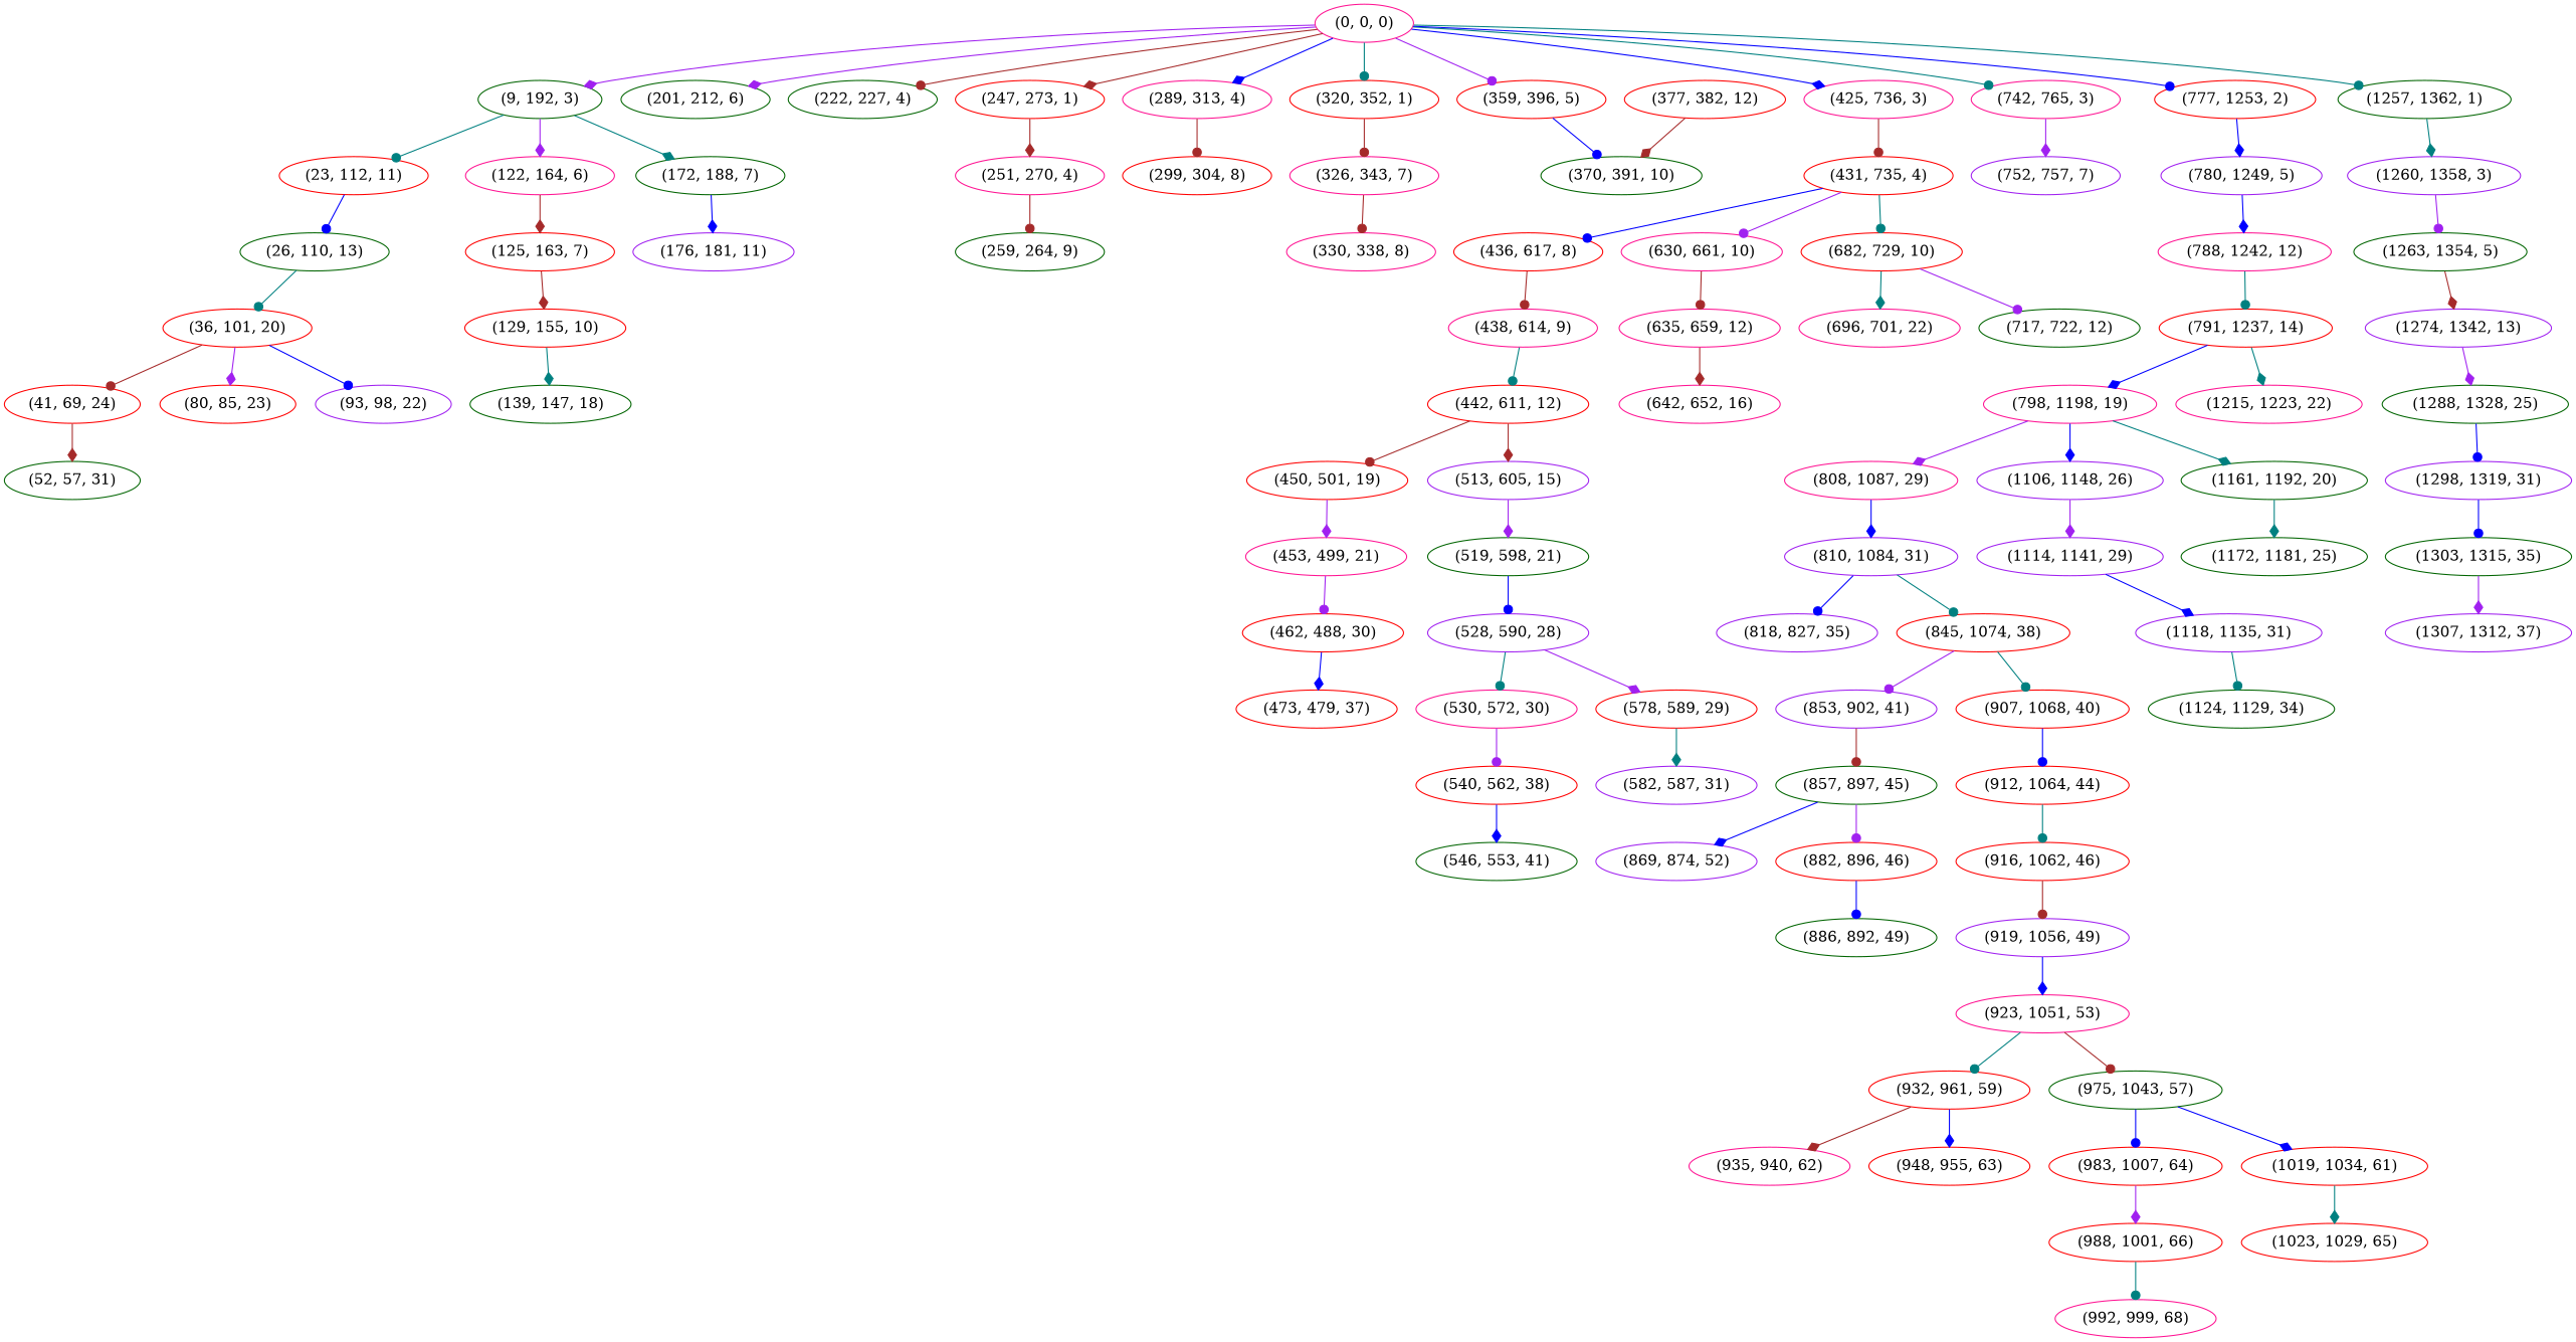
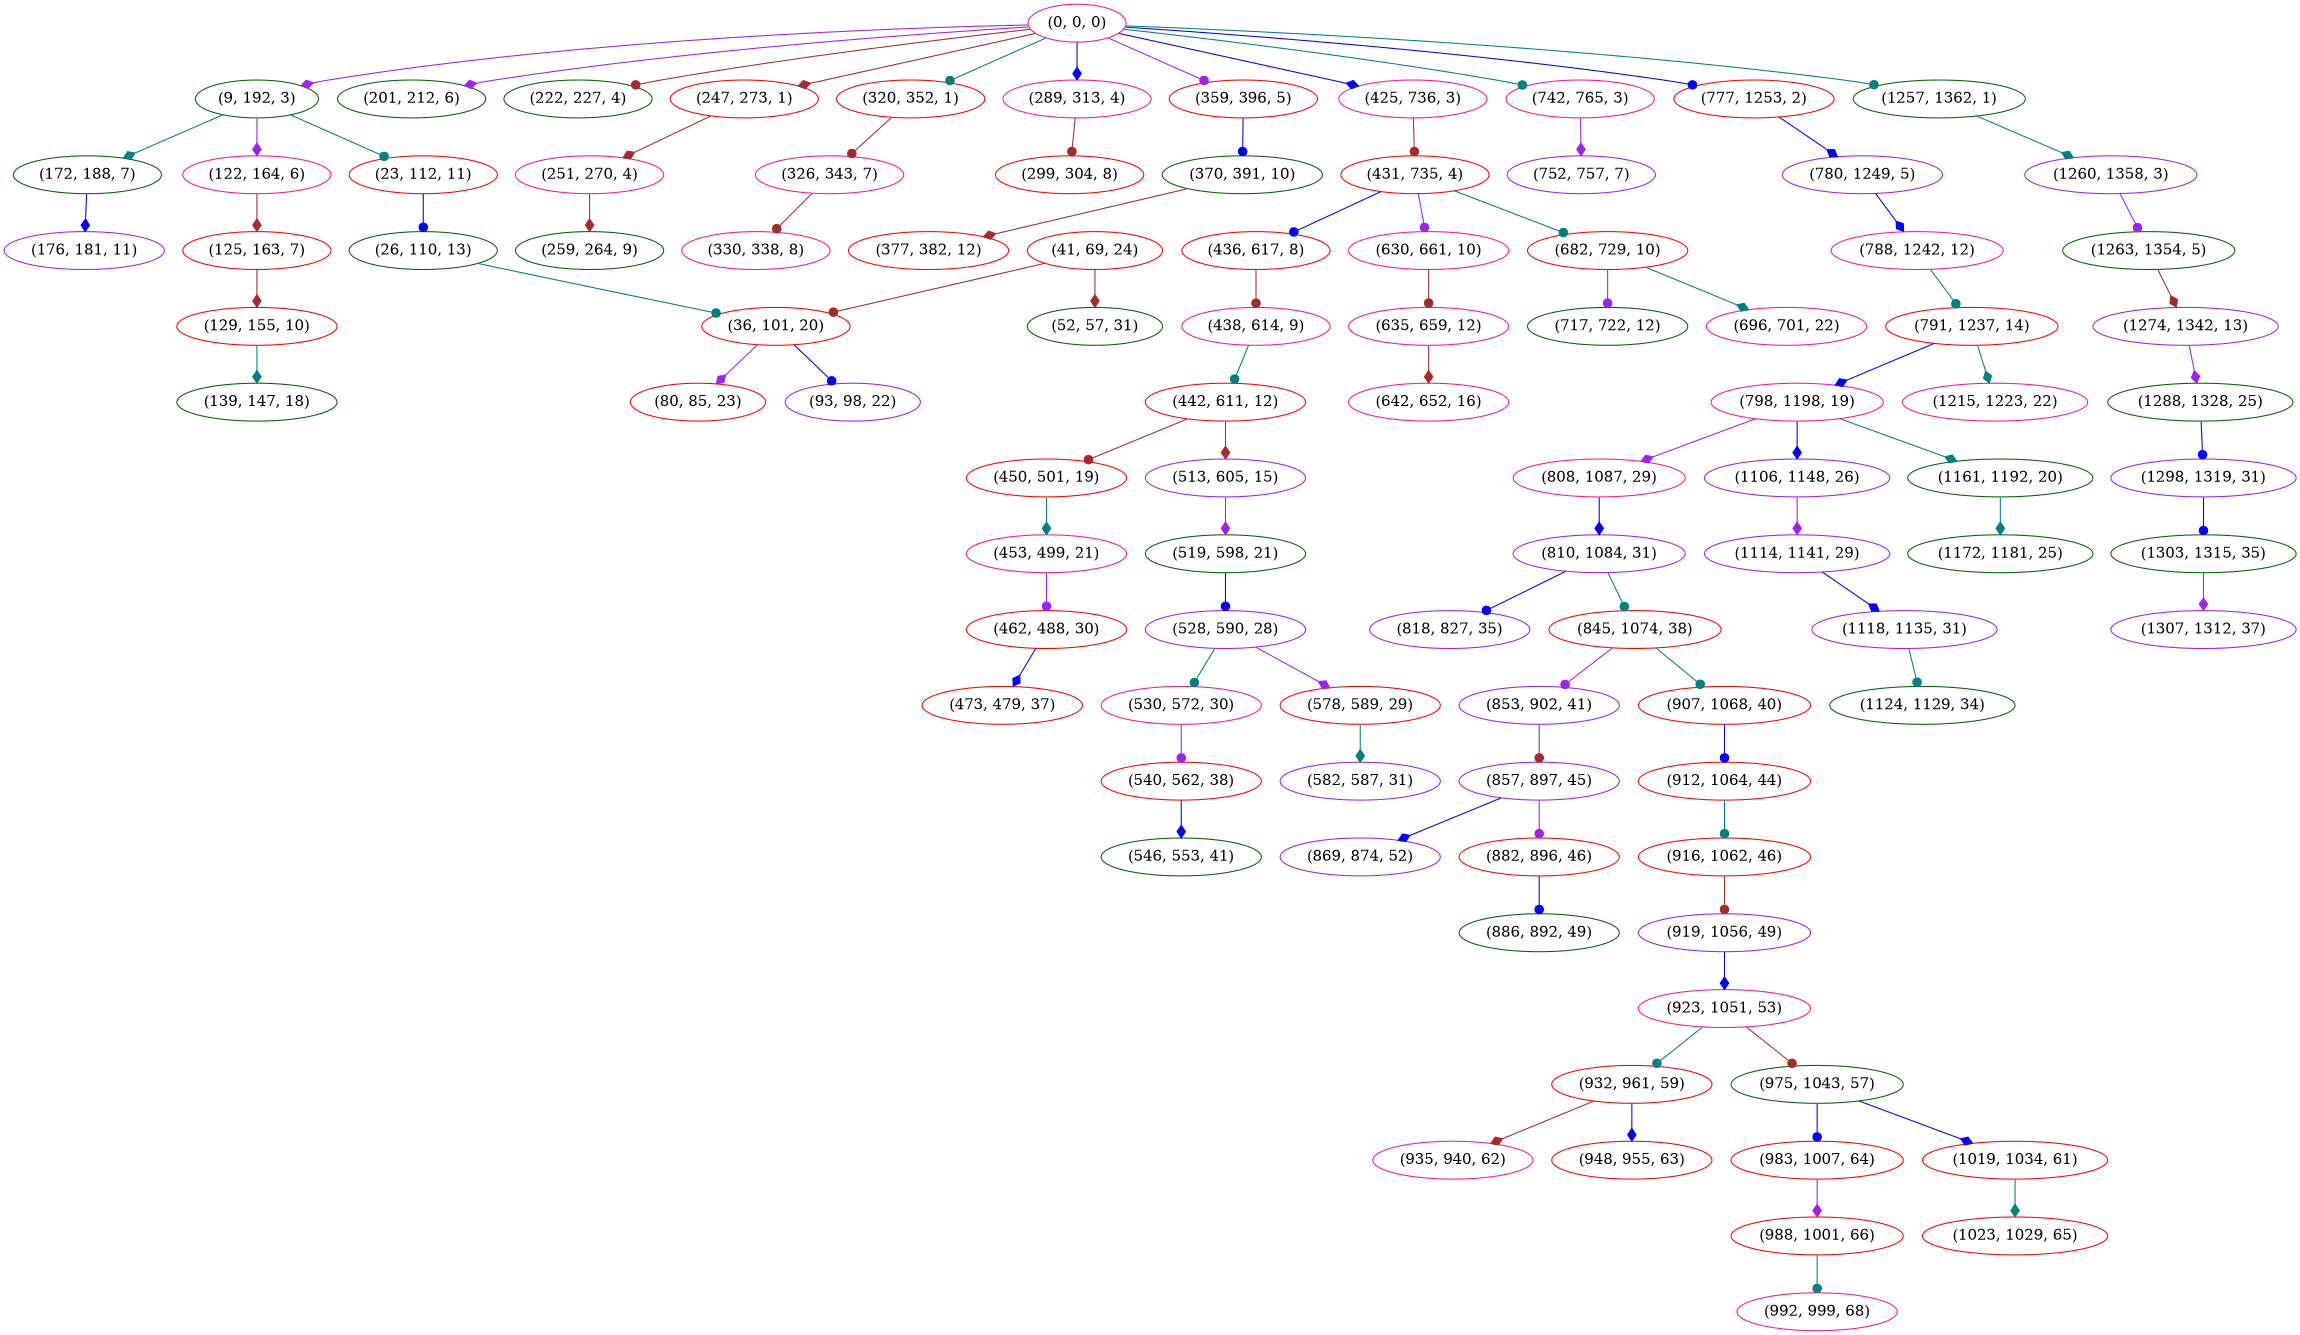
  digraph {
    node [color=red]
    edge [arrowhead=dot color=blue]
    "(0, 0, 0)" [color=deeppink]
    "(9, 192, 3)" [color=darkgreen]
    "(201, 212, 6)" [color=darkgreen]
    "(222, 227, 4)" [color=darkgreen]
    "(247, 273, 1)"
    "(289, 313, 4)" [color=deeppink]
    "(320, 352, 1)"
    "(359, 396, 5)"
    "(425, 736, 3)" [color=deeppink]
    "(742, 765, 3)" [color=deeppink]
    "(777, 1253, 2)"
    "(1257, 1362, 1)" [color=darkgreen]
    "(23, 112, 11)"
    "(122, 164, 6)" [color=deeppink]
    "(172, 188, 7)" [color=darkgreen]
    "(251, 270, 4)" [color=deeppink]
    "(299, 304, 8)"
    "(326, 343, 7)" [color=deeppink]
    "(370, 391, 10)" [color=darkgreen]
    "(431, 735, 4)"
    "(752, 757, 7)" [color=purple]
    "(780, 1249, 5)" [color=purple]
    "(1260, 1358, 3)" [color=purple]
    "(26, 110, 13)" [color=darkgreen]
    "(125, 163, 7)"
    "(176, 181, 11)" [color=purple]
    "(36, 101, 20)"
    "(41, 69, 24)"
    "(80, 85, 23)"
    "(93, 98, 22)" [color=purple]
    "(52, 57, 31)" [color=darkgreen]
    "(129, 155, 10)"
    "(139, 147, 18)" [color=darkgreen]
    "(259, 264, 9)" [color=darkgreen]
    "(330, 338, 8)" [color=deeppink]
    "(377, 382, 12)"
    "(436, 617, 8)"
    "(630, 661, 10)" [color=deeppink]
    "(682, 729, 10)"
    "(438, 614, 9)" [color=deeppink]
    "(635, 659, 12)" [color=deeppink]
    "(696, 701, 22)" [color=deeppink]
    "(717, 722, 12)" [color=darkgreen]
    "(442, 611, 12)"
    "(450, 501, 19)"
    "(513, 605, 15)" [color=purple]
    "(453, 499, 21)" [color=deeppink]
    "(519, 598, 21)" [color=darkgreen]
    "(462, 488, 30)"
    "(473, 479, 37)"
    "(528, 590, 28)" [color=purple]
    "(530, 572, 30)" [color=deeppink]
    "(578, 589, 29)"
    "(540, 562, 38)"
    "(582, 587, 31)" [color=purple]
    "(546, 553, 41)" [color=darkgreen]
    "(642, 652, 16)" [color=deeppink]
    "(788, 1242, 12)" [color=deeppink]
    "(791, 1237, 14)"
    "(798, 1198, 19)" [color=deeppink]
    "(1215, 1223, 22)" [color=deeppink]
    "(808, 1087, 29)" [color=deeppink]
    "(1106, 1148, 26)" [color=purple]
    "(1161, 1192, 20)" [color=darkgreen]
    "(810, 1084, 31)" [color=purple]
    "(1114, 1141, 29)" [color=purple]
    n67 [color=darkgreen label="(1172, 1181, 25)"]
    "(818, 827, 35)" [color=purple]
    "(845, 1074, 38)"
    "(853, 902, 41)" [color=purple]
    "(907, 1068, 40)"
-   "(857, 897, 45)" [color=darkgreen]
+   "(857, 897, 45)" [color=purple]
    "(912, 1064, 44)"
    "(869, 874, 52)" [color=purple]
    "(882, 896, 46)"
    "(886, 892, 49)" [color=darkgreen]
    "(916, 1062, 46)"
    "(919, 1056, 49)" [color=purple]
    "(923, 1051, 53)" [color=deeppink]
    "(932, 961, 59)"
    "(975, 1043, 57)" [color=darkgreen]
    "(935, 940, 62)" [color=deeppink]
    "(948, 955, 63)"
    "(983, 1007, 64)"
    "(1019, 1034, 61)"
    "(988, 1001, 66)"
    "(1023, 1029, 65)"
    "(992, 999, 68)" [color=deeppink]
    "(1118, 1135, 31)" [color=purple]
    "(1124, 1129, 34)" [color=darkgreen]
    "(1263, 1354, 5)" [color=darkgreen]
    "(1274, 1342, 13)" [color=purple]
    "(1288, 1328, 25)" [color=darkgreen]
    "(1298, 1319, 31)" [color=purple]
    "(1303, 1315, 35)" [color=darkgreen]
    "(1307, 1312, 37)" [color=purple]
    "(0, 0, 0)" -> "(9, 192, 3)" [arrowhead=diamond color=purple]
    "(0, 0, 0)" -> "(201, 212, 6)" [arrowhead=diamond color=purple]
    "(0, 0, 0)" -> "(222, 227, 4)" [color=brown]
    "(0, 0, 0)" -> "(247, 273, 1)" [arrowhead=diamond color=brown]
    "(0, 0, 0)" -> "(289, 313, 4)" [arrowhead=diamond]
    "(0, 0, 0)" -> "(320, 352, 1)" [color=teal]
    "(0, 0, 0)" -> "(359, 396, 5)" [color=purple]
    "(0, 0, 0)" -> "(425, 736, 3)" [arrowhead=diamond]
    "(0, 0, 0)" -> "(742, 765, 3)" [color=teal]
    "(0, 0, 0)" -> "(777, 1253, 2)"
    "(0, 0, 0)" -> "(1257, 1362, 1)" [color=teal]
    "(9, 192, 3)" -> "(23, 112, 11)" [color=teal]
    "(9, 192, 3)" -> "(122, 164, 6)" [arrowhead=diamond color=purple]
    "(9, 192, 3)" -> "(172, 188, 7)" [arrowhead=diamond color=teal]
    "(247, 273, 1)" -> "(251, 270, 4)" [arrowhead=diamond color=brown]
    "(289, 313, 4)" -> "(299, 304, 8)" [color=brown]
    "(320, 352, 1)" -> "(326, 343, 7)" [color=brown]
    "(359, 396, 5)" -> "(370, 391, 10)"
    "(425, 736, 3)" -> "(431, 735, 4)" [color=brown]
    "(742, 765, 3)" -> "(752, 757, 7)" [arrowhead=diamond color=purple]
    "(777, 1253, 2)" -> "(780, 1249, 5)" [arrowhead=diamond]
    "(1257, 1362, 1)" -> "(1260, 1358, 3)" [arrowhead=diamond color=teal]
    "(23, 112, 11)" -> "(26, 110, 13)"
    "(122, 164, 6)" -> "(125, 163, 7)" [arrowhead=diamond color=brown]
    "(172, 188, 7)" -> "(176, 181, 11)" [arrowhead=diamond]
-   "(251, 270, 4)" -> "(259, 264, 9)" [color=brown]
+   "(251, 270, 4)" -> "(259, 264, 9)" [arrowhead=diamond color=brown]
    "(326, 343, 7)" -> "(330, 338, 8)" [color=brown]
-   "(377, 382, 12)" -> "(370, 391, 10)" [arrowhead=diamond color=brown]
+   "(370, 391, 10)" -> "(377, 382, 12)" [arrowhead=diamond color=brown]
    "(431, 735, 4)" -> "(436, 617, 8)"
    "(431, 735, 4)" -> "(630, 661, 10)" [color=purple]
    "(431, 735, 4)" -> "(682, 729, 10)" [color=teal]
    "(780, 1249, 5)" -> "(788, 1242, 12)" [arrowhead=diamond]
    "(1260, 1358, 3)" -> "(1263, 1354, 5)" [color=purple]
    "(26, 110, 13)" -> "(36, 101, 20)" [color=teal]
    "(125, 163, 7)" -> "(129, 155, 10)" [arrowhead=diamond color=brown]
-   "(36, 101, 20)" -> "(41, 69, 24)" [color=brown]
+   "(41, 69, 24)" -> "(36, 101, 20)" [color=brown]
    "(36, 101, 20)" -> "(80, 85, 23)" [arrowhead=diamond color=purple]
    "(36, 101, 20)" -> "(93, 98, 22)"
    "(41, 69, 24)" -> "(52, 57, 31)" [arrowhead=diamond color=brown]
    "(129, 155, 10)" -> "(139, 147, 18)" [arrowhead=diamond color=teal]
    "(436, 617, 8)" -> "(438, 614, 9)" [color=brown]
    "(630, 661, 10)" -> "(635, 659, 12)" [color=brown]
    "(682, 729, 10)" -> "(696, 701, 22)" [arrowhead=diamond color=teal]
    "(682, 729, 10)" -> "(717, 722, 12)" [color=purple]
    "(438, 614, 9)" -> "(442, 611, 12)" [color=teal]
    "(635, 659, 12)" -> "(642, 652, 16)" [arrowhead=diamond color=brown]
    "(442, 611, 12)" -> "(450, 501, 19)" [color=brown]
    "(442, 611, 12)" -> "(513, 605, 15)" [arrowhead=diamond color=brown]
-   "(450, 501, 19)" -> "(453, 499, 21)" [arrowhead=diamond color=purple]
+   "(450, 501, 19)" -> "(453, 499, 21)" [arrowhead=diamond color=teal]
    "(513, 605, 15)" -> "(519, 598, 21)" [arrowhead=diamond color=purple]
    "(453, 499, 21)" -> "(462, 488, 30)" [color=purple]
    "(519, 598, 21)" -> "(528, 590, 28)"
    "(462, 488, 30)" -> "(473, 479, 37)" [arrowhead=diamond]
    "(528, 590, 28)" -> "(530, 572, 30)" [color=teal]
    "(528, 590, 28)" -> "(578, 589, 29)" [arrowhead=diamond color=purple]
    "(530, 572, 30)" -> "(540, 562, 38)" [color=purple]
    "(578, 589, 29)" -> "(582, 587, 31)" [arrowhead=diamond color=teal]
    "(540, 562, 38)" -> "(546, 553, 41)" [arrowhead=diamond]
    "(788, 1242, 12)" -> "(791, 1237, 14)" [color=teal]
    "(791, 1237, 14)" -> "(798, 1198, 19)" [arrowhead=diamond]
    "(791, 1237, 14)" -> "(1215, 1223, 22)" [arrowhead=diamond color=teal]
    "(798, 1198, 19)" -> "(808, 1087, 29)" [arrowhead=diamond color=purple]
    "(798, 1198, 19)" -> "(1106, 1148, 26)" [arrowhead=diamond]
    "(798, 1198, 19)" -> "(1161, 1192, 20)" [arrowhead=diamond color=teal]
    "(808, 1087, 29)" -> "(810, 1084, 31)" [arrowhead=diamond]
    "(1106, 1148, 26)" -> "(1114, 1141, 29)" [arrowhead=diamond color=purple]
    "(1161, 1192, 20)" -> n67 [arrowhead=diamond color=teal]
    "(810, 1084, 31)" -> "(818, 827, 35)"
    "(810, 1084, 31)" -> "(845, 1074, 38)" [color=teal]
    "(1114, 1141, 29)" -> "(1118, 1135, 31)" [arrowhead=diamond]
    "(845, 1074, 38)" -> "(853, 902, 41)" [color=purple]
    "(845, 1074, 38)" -> "(907, 1068, 40)" [color=teal]
    "(853, 902, 41)" -> "(857, 897, 45)" [color=brown]
    "(907, 1068, 40)" -> "(912, 1064, 44)"
    "(857, 897, 45)" -> "(869, 874, 52)" [arrowhead=diamond]
    "(857, 897, 45)" -> "(882, 896, 46)" [color=purple]
    "(912, 1064, 44)" -> "(916, 1062, 46)" [color=teal]
    "(882, 896, 46)" -> "(886, 892, 49)"
    "(916, 1062, 46)" -> "(919, 1056, 49)" [color=brown]
    "(919, 1056, 49)" -> "(923, 1051, 53)" [arrowhead=diamond]
    "(923, 1051, 53)" -> "(932, 961, 59)" [color=teal]
    "(923, 1051, 53)" -> "(975, 1043, 57)" [color=brown]
    "(932, 961, 59)" -> "(935, 940, 62)" [arrowhead=diamond color=brown]
    "(932, 961, 59)" -> "(948, 955, 63)" [arrowhead=diamond]
    "(975, 1043, 57)" -> "(983, 1007, 64)"
    "(975, 1043, 57)" -> "(1019, 1034, 61)" [arrowhead=diamond]
    "(983, 1007, 64)" -> "(988, 1001, 66)" [arrowhead=diamond color=purple]
    "(1019, 1034, 61)" -> "(1023, 1029, 65)" [arrowhead=diamond color=teal]
    "(988, 1001, 66)" -> "(992, 999, 68)" [color=teal]
    "(1118, 1135, 31)" -> "(1124, 1129, 34)" [color=teal]
    "(1263, 1354, 5)" -> "(1274, 1342, 13)" [arrowhead=diamond color=brown]
    "(1274, 1342, 13)" -> "(1288, 1328, 25)" [arrowhead=diamond color=purple]
    "(1288, 1328, 25)" -> "(1298, 1319, 31)"
    "(1298, 1319, 31)" -> "(1303, 1315, 35)"
    "(1303, 1315, 35)" -> "(1307, 1312, 37)" [arrowhead=diamond color=purple]
  }
